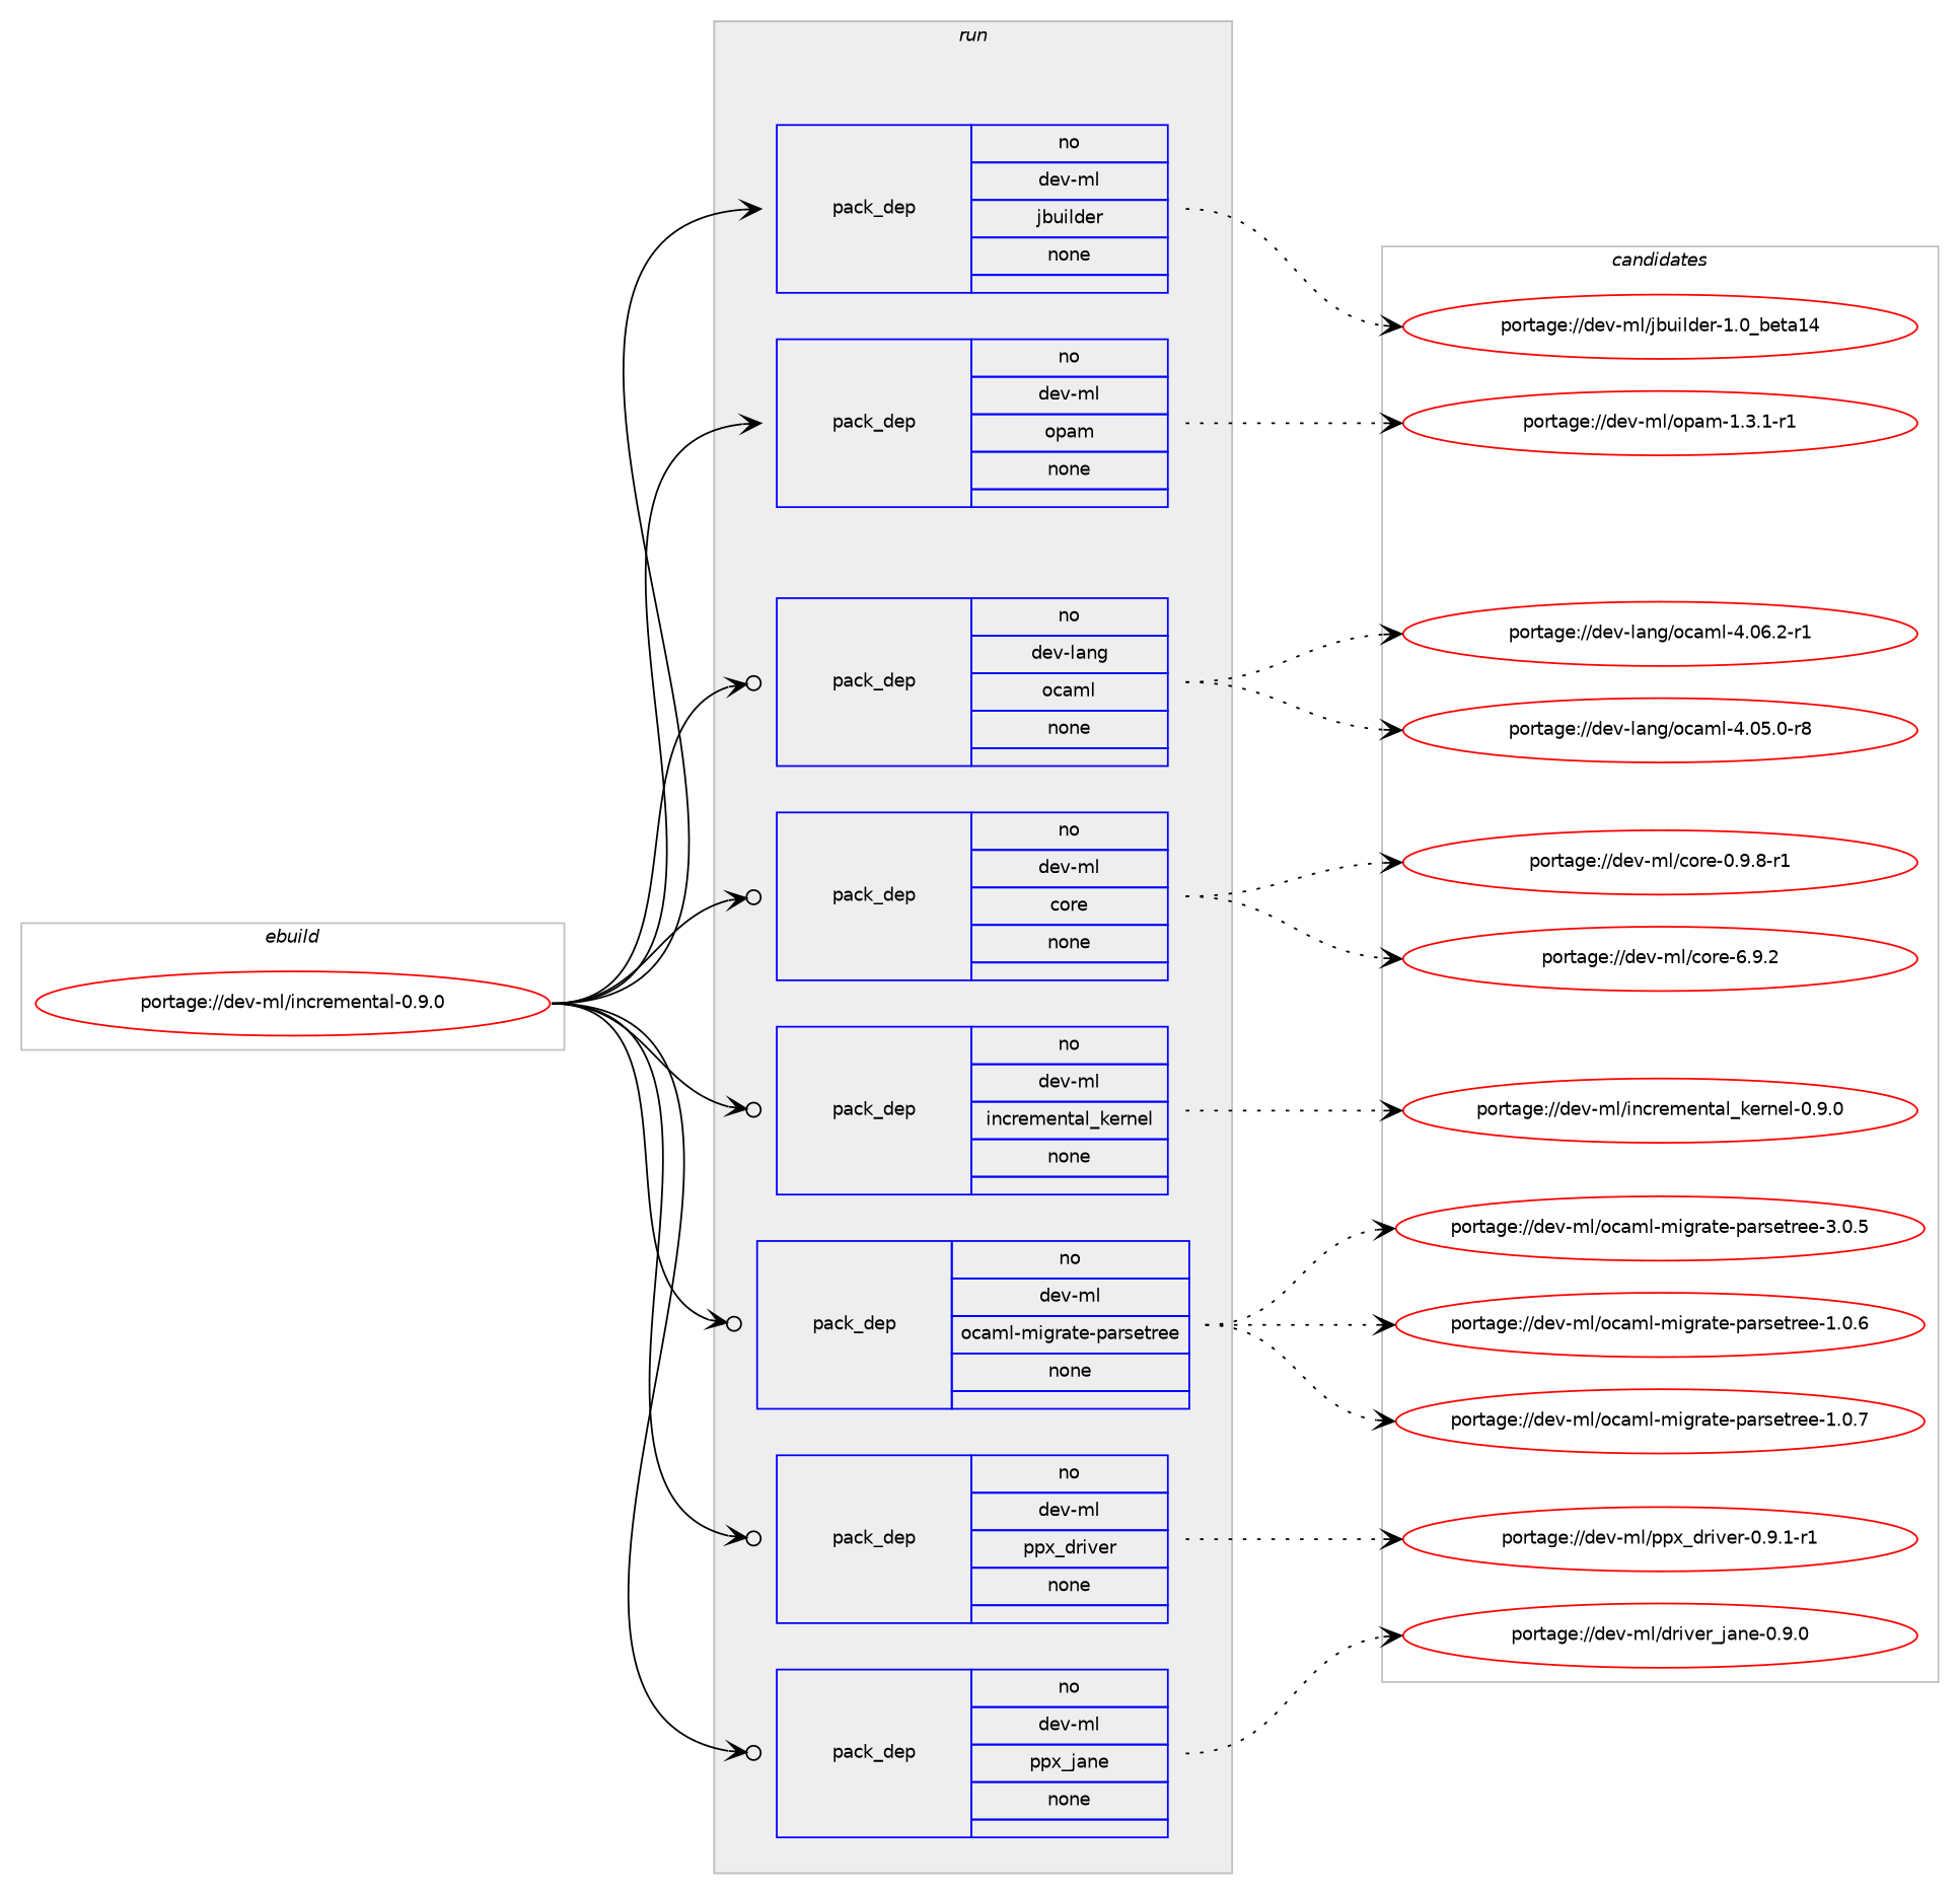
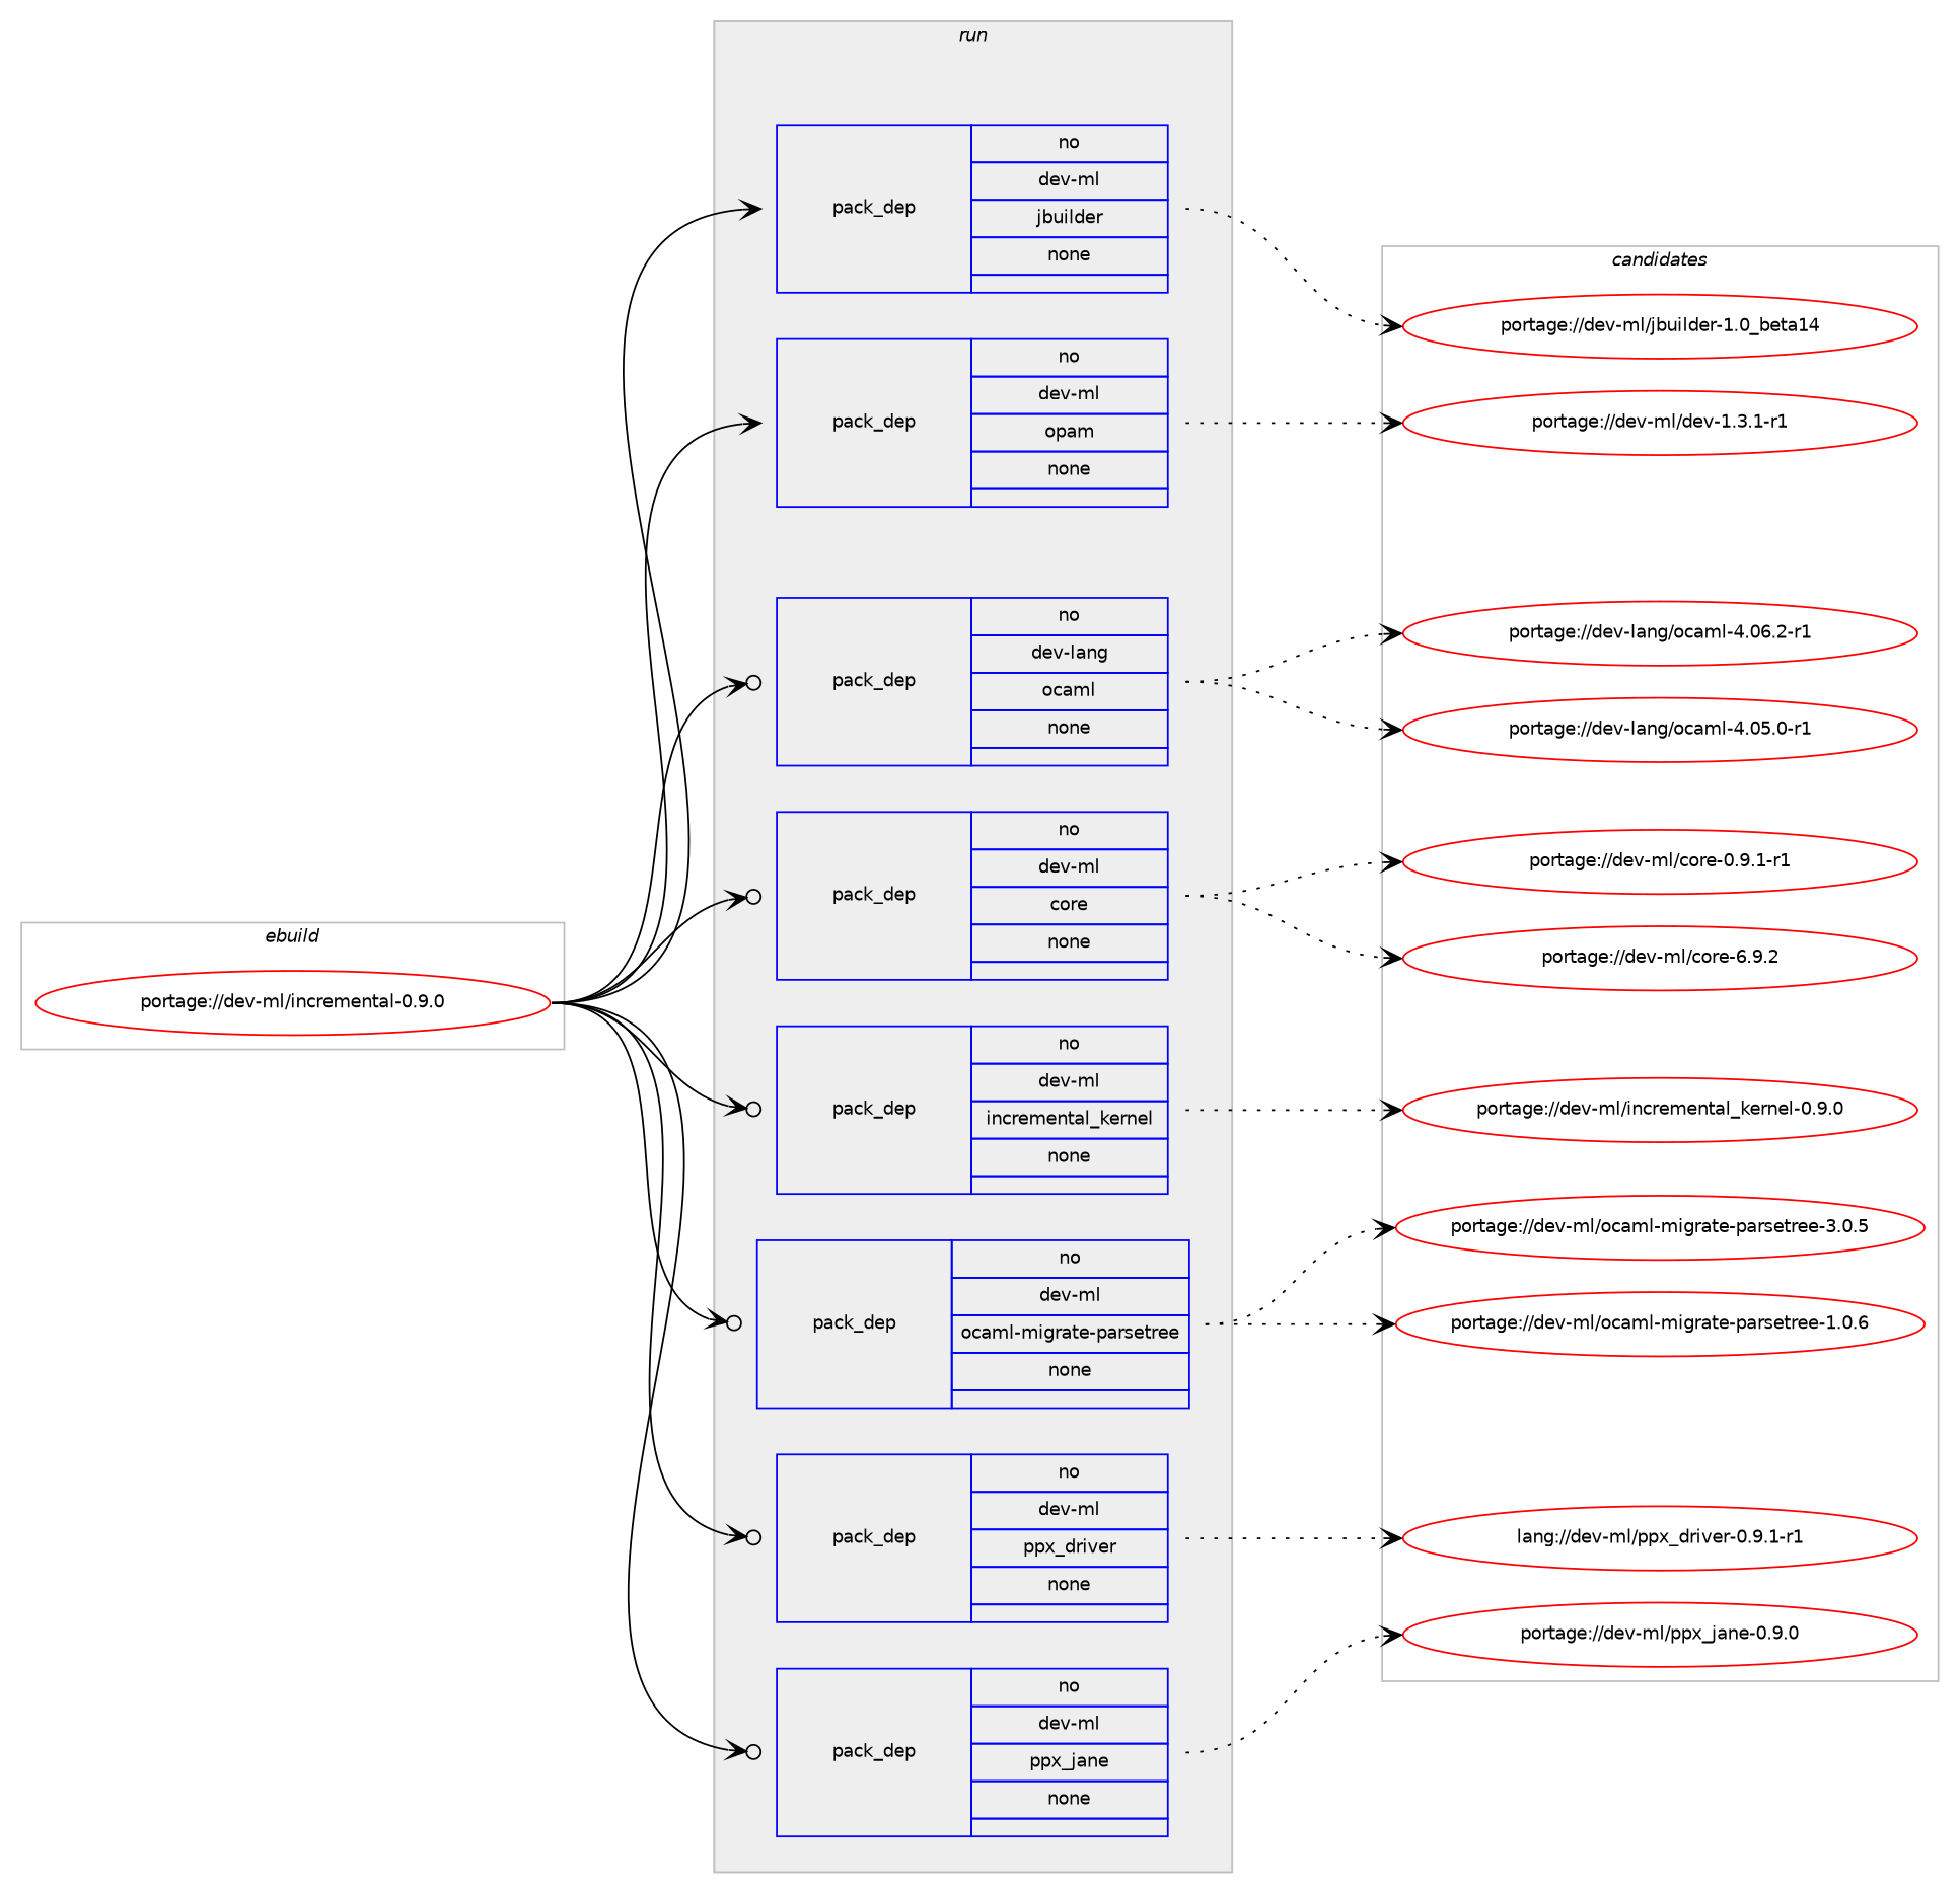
  digraph {
    compound=true
    concentrate=true
    fontname=Helvetica
    fontsize=10
    newrank=true
    rankdir=LR
    ranksep=1.5
    node [color=red fontname=Helvetica fontsize=10]
    edge [arrowhead=vee headport=w style=dotted tailport=e weight=100]
    n1 [label="portage://dev-ml/incremental-0.9.0" width=4]
    n2 [color=blue label=<<TABLE BORDER="0" CELLBORDER="1" CELLSPACING="0" CELLPADDING="4" WIDTH="220"><TR><TD ROWSPAN="6" CELLPADDING="30">pack_dep</TD></TR><TR><TD WIDTH="110">no</TD></TR><TR><TD>dev-ml</TD></TR><TR><TD>jbuilder</TD></TR><TR><TD>none</TD></TR><TR><TD></TD></TR></TABLE>> shape=none]
    n3 [color=blue label=<<TABLE BORDER="0" CELLBORDER="1" CELLSPACING="0" CELLPADDING="4" WIDTH="220"><TR><TD ROWSPAN="6" CELLPADDING="30">pack_dep</TD></TR><TR><TD WIDTH="110">no</TD></TR><TR><TD>dev-ml</TD></TR><TR><TD>opam</TD></TR><TR><TD>none</TD></TR><TR><TD></TD></TR></TABLE>> shape=none]
    n4 [color=blue label=<<TABLE BORDER="0" CELLBORDER="1" CELLSPACING="0" CELLPADDING="4" WIDTH="220"><TR><TD ROWSPAN="6" CELLPADDING="30">pack_dep</TD></TR><TR><TD WIDTH="110">no</TD></TR><TR><TD>dev-lang</TD></TR><TR><TD>ocaml</TD></TR><TR><TD>none</TD></TR><TR><TD></TD></TR></TABLE>> shape=none]
    n5 [color=blue label=<<TABLE BORDER="0" CELLBORDER="1" CELLSPACING="0" CELLPADDING="4" WIDTH="220"><TR><TD ROWSPAN="6" CELLPADDING="30">pack_dep</TD></TR><TR><TD WIDTH="110">no</TD></TR><TR><TD>dev-ml</TD></TR><TR><TD>core</TD></TR><TR><TD>none</TD></TR><TR><TD></TD></TR></TABLE>> shape=none]
    n6 [color=blue label=<<TABLE BORDER="0" CELLBORDER="1" CELLSPACING="0" CELLPADDING="4" WIDTH="220"><TR><TD ROWSPAN="6" CELLPADDING="30">pack_dep</TD></TR><TR><TD WIDTH="110">no</TD></TR><TR><TD>dev-ml</TD></TR><TR><TD>incremental_kernel</TD></TR><TR><TD>none</TD></TR><TR><TD></TD></TR></TABLE>> shape=none]
    n7 [color=blue label=<<TABLE BORDER="0" CELLBORDER="1" CELLSPACING="0" CELLPADDING="4" WIDTH="220"><TR><TD ROWSPAN="6" CELLPADDING="30">pack_dep</TD></TR><TR><TD WIDTH="110">no</TD></TR><TR><TD>dev-ml</TD></TR><TR><TD>ocaml-migrate-parsetree</TD></TR><TR><TD>none</TD></TR><TR><TD></TD></TR></TABLE>> shape=none]
    n8 [color=blue label=<<TABLE BORDER="0" CELLBORDER="1" CELLSPACING="0" CELLPADDING="4" WIDTH="220"><TR><TD ROWSPAN="6" CELLPADDING="30">pack_dep</TD></TR><TR><TD WIDTH="110">no</TD></TR><TR><TD>dev-ml</TD></TR><TR><TD>ppx_driver</TD></TR><TR><TD>none</TD></TR><TR><TD></TD></TR></TABLE>> shape=none]
    n9 [color=blue label=<<TABLE BORDER="0" CELLBORDER="1" CELLSPACING="0" CELLPADDING="4" WIDTH="220"><TR><TD ROWSPAN="6" CELLPADDING="30">pack_dep</TD></TR><TR><TD WIDTH="110">no</TD></TR><TR><TD>dev-ml</TD></TR><TR><TD>ppx_jane</TD></TR><TR><TD>none</TD></TR><TR><TD></TD></TR></TABLE>> shape=none]
    n10 [label="portage://dev-ml/jbuilder-1.0_beta14" width=4]
-   n11 [label="portage://dev-ml/opam-1.3.1-r1" width=4]
+   n11 [label="portage://dev-ml/dev-1.3.1-r1" width=4]
    n12 [label="portage://dev-lang/ocaml-4.06.2-r1" width=4]
-   n13 [label="portage://dev-lang/ocaml-4.05.0-r8" width=4]
-   n14 [label="portage://dev-ml/core-0.9.8-r1" width=4]
+   n13 [label="portage://dev-lang/ocaml-4.05.0-r1" width=4]
+   n14 [label="portage://dev-ml/core-0.9.1-r1" width=4]
    n15 [label="portage://dev-ml/core-6.9.2" width=4]
    n16 [label="portage://dev-ml/incremental_kernel-0.9.0" width=4]
    n17 [label="portage://dev-ml/ocaml-migrate-parsetree-3.0.5" width=4]
    n18 [label="portage://dev-ml/ocaml-migrate-parsetree-1.0.6" width=4]
-   n19 [label="portage://dev-ml/ocaml-migrate-parsetree-1.0.7" width=4]
-   n20 [label="portage://dev-ml/ppx_driver-0.9.1-r1" width=4]
-   n21 [label="portage://dev-ml/driver_jane-0.9.0" width=4]
+   n20 [label="lang://dev-ml/ppx_driver-0.9.1-r1" width=4]
+   n21 [label="portage://dev-ml/ppx_jane-0.9.0" width=4]
    subgraph cluster_1 {
      color=gray
      label=<<i>ebuild</i>>
      rank=same
      n1
    }
    subgraph cluster_2 {
      color=gray
      label=<<i>dependencies</i>>
      subgraph cluster_3 {
        color=gray
        fillcolor="#eeeeee"
        label=<<i>compile</i>>
        style=filled
        subgraph sub_4 {
          color=gray
          fillcolor="#eeeeee"
          label=<<i>compile</i>>
          style=filled
          n2
        }
        subgraph sub_5 {
          color=gray
          fillcolor="#eeeeee"
          label=<<i>compile</i>>
          style=filled
          n3
        }
      }
      subgraph cluster_6 {
        color=gray
        fillcolor="#eeeeee"
        label=<<i>compile and run</i>>
        style=filled
        subgraph sub_7 {
          color=gray
          fillcolor="#eeeeee"
          label=<<i>compile and run</i>>
          style=filled
          n4
        }
        subgraph sub_8 {
          color=gray
          fillcolor="#eeeeee"
          label=<<i>compile and run</i>>
          style=filled
          n5
        }
        subgraph sub_9 {
          color=gray
          fillcolor="#eeeeee"
          label=<<i>compile and run</i>>
          style=filled
          n6
        }
        subgraph sub_10 {
          color=gray
          fillcolor="#eeeeee"
          label=<<i>compile and run</i>>
          style=filled
          n7
        }
        subgraph sub_11 {
          color=gray
          fillcolor="#eeeeee"
          label=<<i>compile and run</i>>
          style=filled
          n8
        }
        subgraph sub_12 {
          color=gray
          fillcolor="#eeeeee"
          label=<<i>compile and run</i>>
          style=filled
          n9
        }
      }
      subgraph cluster_13 {
        color=gray
        fillcolor="#eeeeee"
        label=<<i>run</i>>
        style=filled
      }
    }
    subgraph cluster_14 {
      color=gray
      label=<<i>candidates</i>>
      rank=same
      subgraph sub_15 {
        color=black
        label=<<i>candidates</i>>
        nodesep=1
        rank=same
        n10
      }
      subgraph sub_16 {
        color=black
        label=<<i>candidates</i>>
        nodesep=1
        rank=same
        n11
      }
      subgraph sub_17 {
        color=black
        label=<<i>candidates</i>>
        nodesep=1
        rank=same
        n12
        n13
      }
      subgraph sub_18 {
        color=black
        label=<<i>candidates</i>>
        nodesep=1
        rank=same
        n14
        n15
      }
      subgraph sub_19 {
        color=black
        label=<<i>candidates</i>>
        nodesep=1
        rank=same
        n16
      }
      subgraph sub_20 {
        color=black
        label=<<i>candidates</i>>
        nodesep=1
        rank=same
        n17
        n18
-       n19
      }
      subgraph sub_21 {
        color=black
        label=<<i>candidates</i>>
        nodesep=1
        rank=same
        n20
      }
      subgraph sub_22 {
        color=black
        label=<<i>candidates</i>>
        nodesep=1
        rank=same
        n21
      }
    }
    n1 -> n2 [style=solid weight=20]
    n1 -> n3 [style=solid weight=20]
    n1 -> n4 [arrowhead=odotvee style=solid weight=20]
    n1 -> n5 [arrowhead=odotvee style=solid weight=20]
    n1 -> n6 [arrowhead=odotvee style=solid weight=20]
    n1 -> n7 [arrowhead=odotvee style=solid weight=20]
    n1 -> n8 [arrowhead=odotvee style=solid weight=20]
    n1 -> n9 [arrowhead=odotvee style=solid weight=20]
    n2 -> n10
    n3 -> n11
    n4 -> n12
    n4 -> n13
    n5 -> n14
    n5 -> n15
    n6 -> n16
    n7 -> n17
    n7 -> n18
-   n7 -> n19
    n8 -> n20
    n9 -> n21
  }
